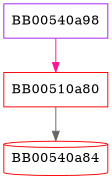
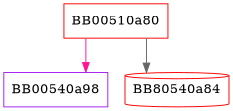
  digraph {
    splines=ortho
    node [color=red shape=box]
    n1 [label=BB00510a80]
    BB00540a98 [color=purple]
-   BB00540a84 [shape=cylinder]
-   BB00540a98 -> n1 [color=deeppink]
+   BB00540a84 [shape=cylinder label=BB80540a84]
+   n1 -> BB00540a98 [color=deeppink]
    n1 -> BB00540a84 [color=gray40]
  }
